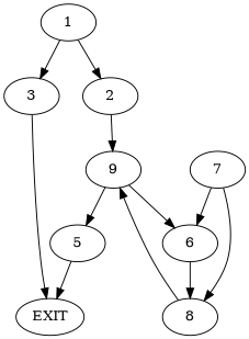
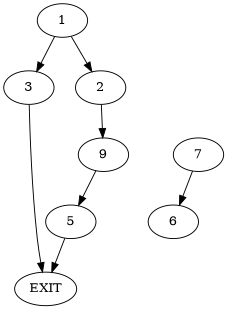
  digraph {
    1
    2
    3
    n4 [label=EXIT]
    n5 [label=9]
    5
    6
-   8
    7
    1 -> 2
    1 -> 3
    2 -> n5
    3 -> n4
    n5 -> 5
-   n5 -> 6
    5 -> n4
-   6 -> 8
-   8 -> n5
    7 -> 6
-   7 -> 8
  }
